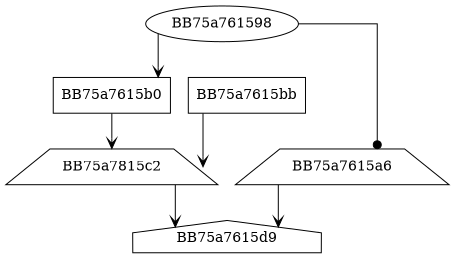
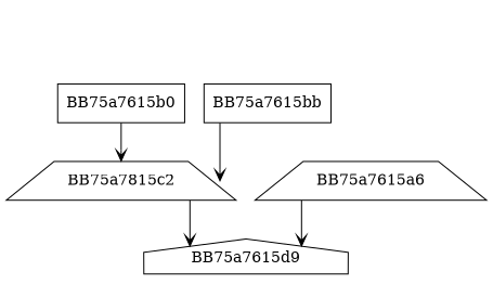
  digraph {
    splines=ortho
    node [shape=box]
    edge [arrowhead=vee color=black]
-   BB75a761598 [shape=ellipse]
    BB75a7615b0
    BB75a7615a6 [shape=trapezium]
    n4 [label=BB75a7815c2 shape=trapezium]
    BB75a7615d9 [shape=house]
    BB75a7615bb
-   BB75a761598 -> BB75a7615b0
-   BB75a761598 -> BB75a7615a6 [arrowhead=dot]
    BB75a7615b0 -> n4
    BB75a7615a6 -> BB75a7615d9
    n4 -> BB75a7615d9
    BB75a7615bb -> n4
  }
